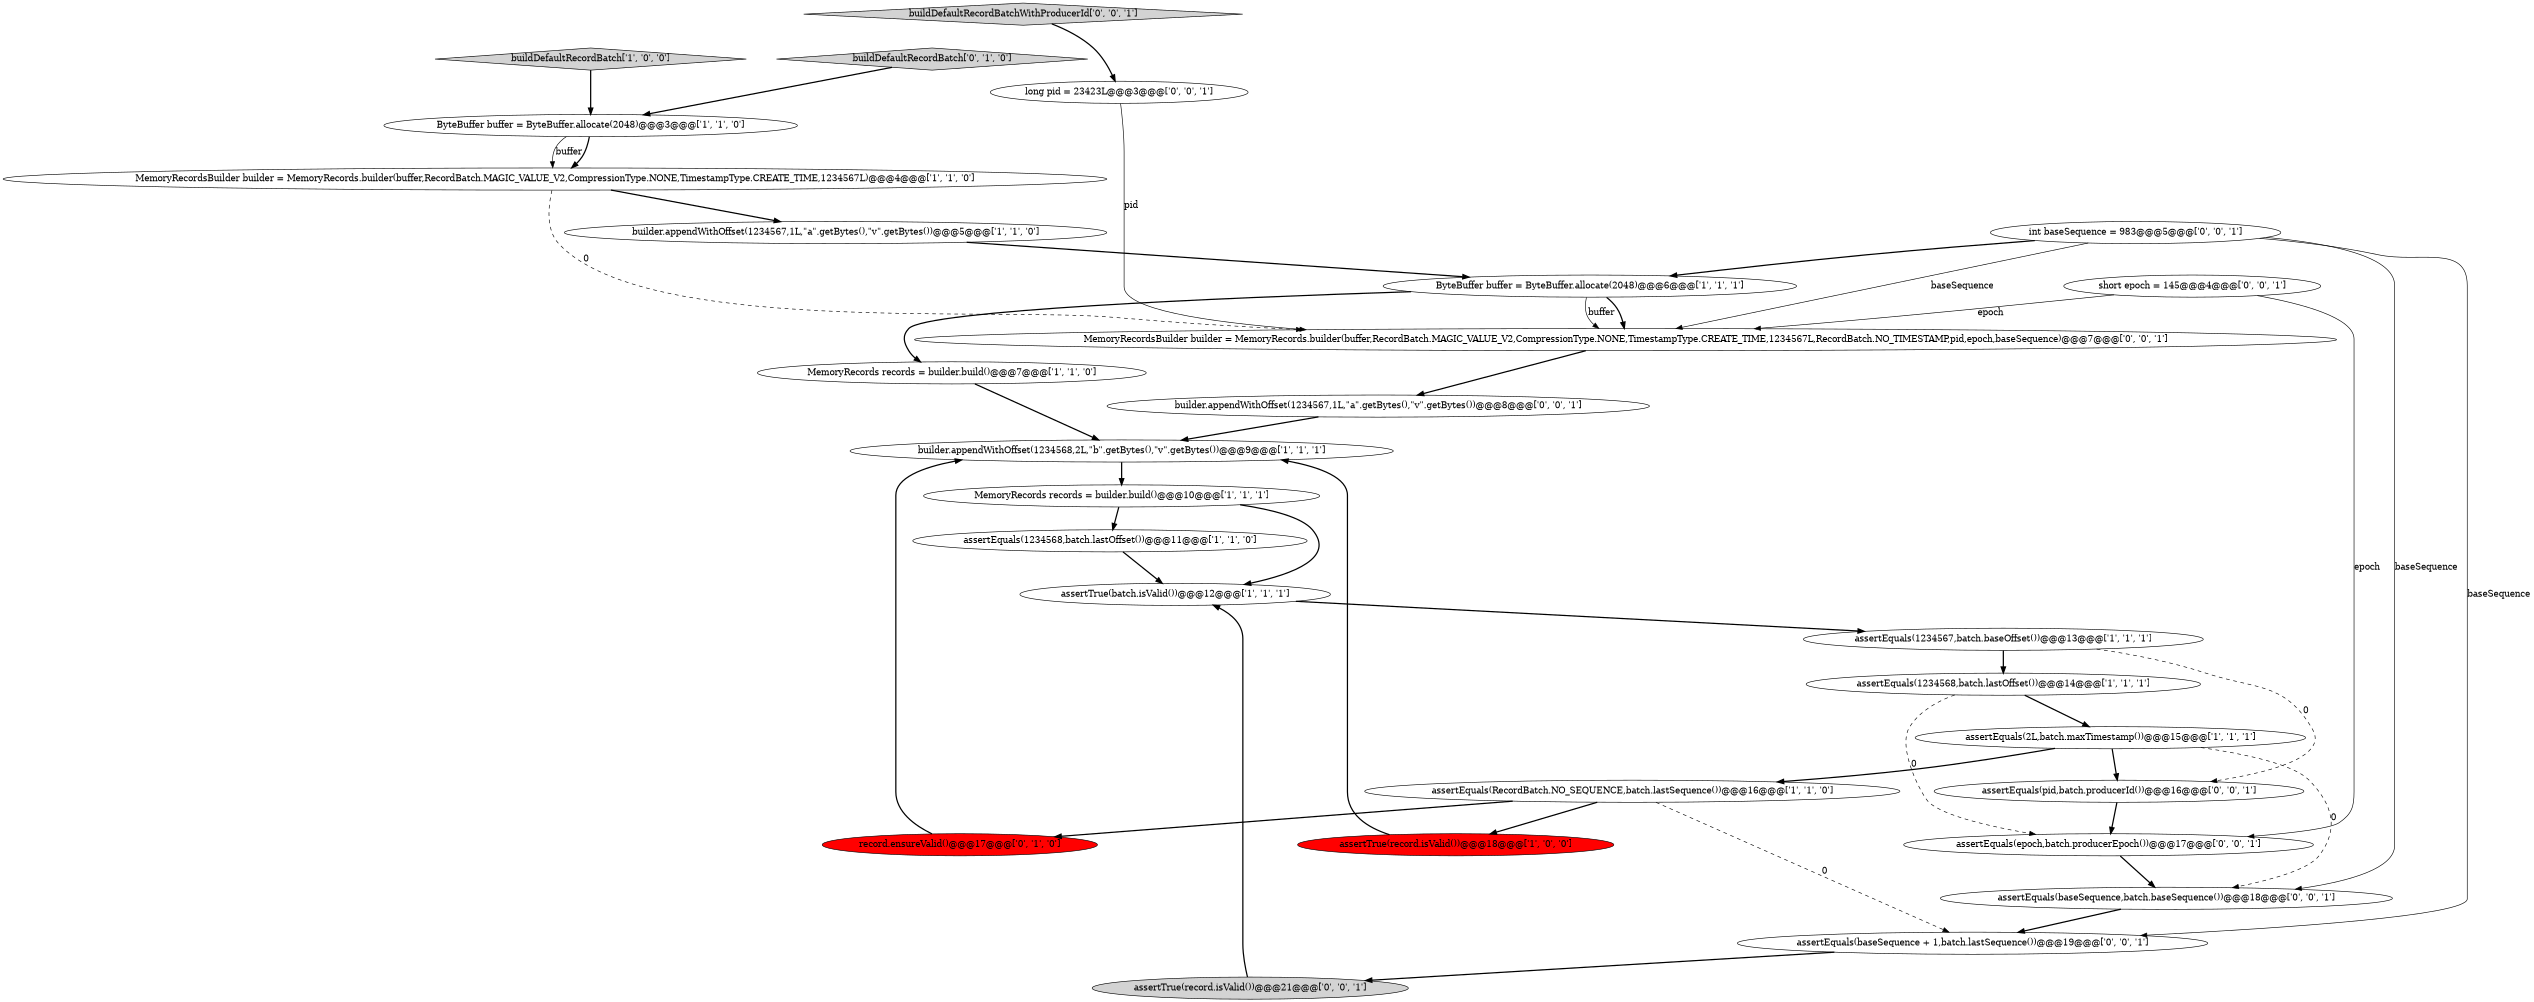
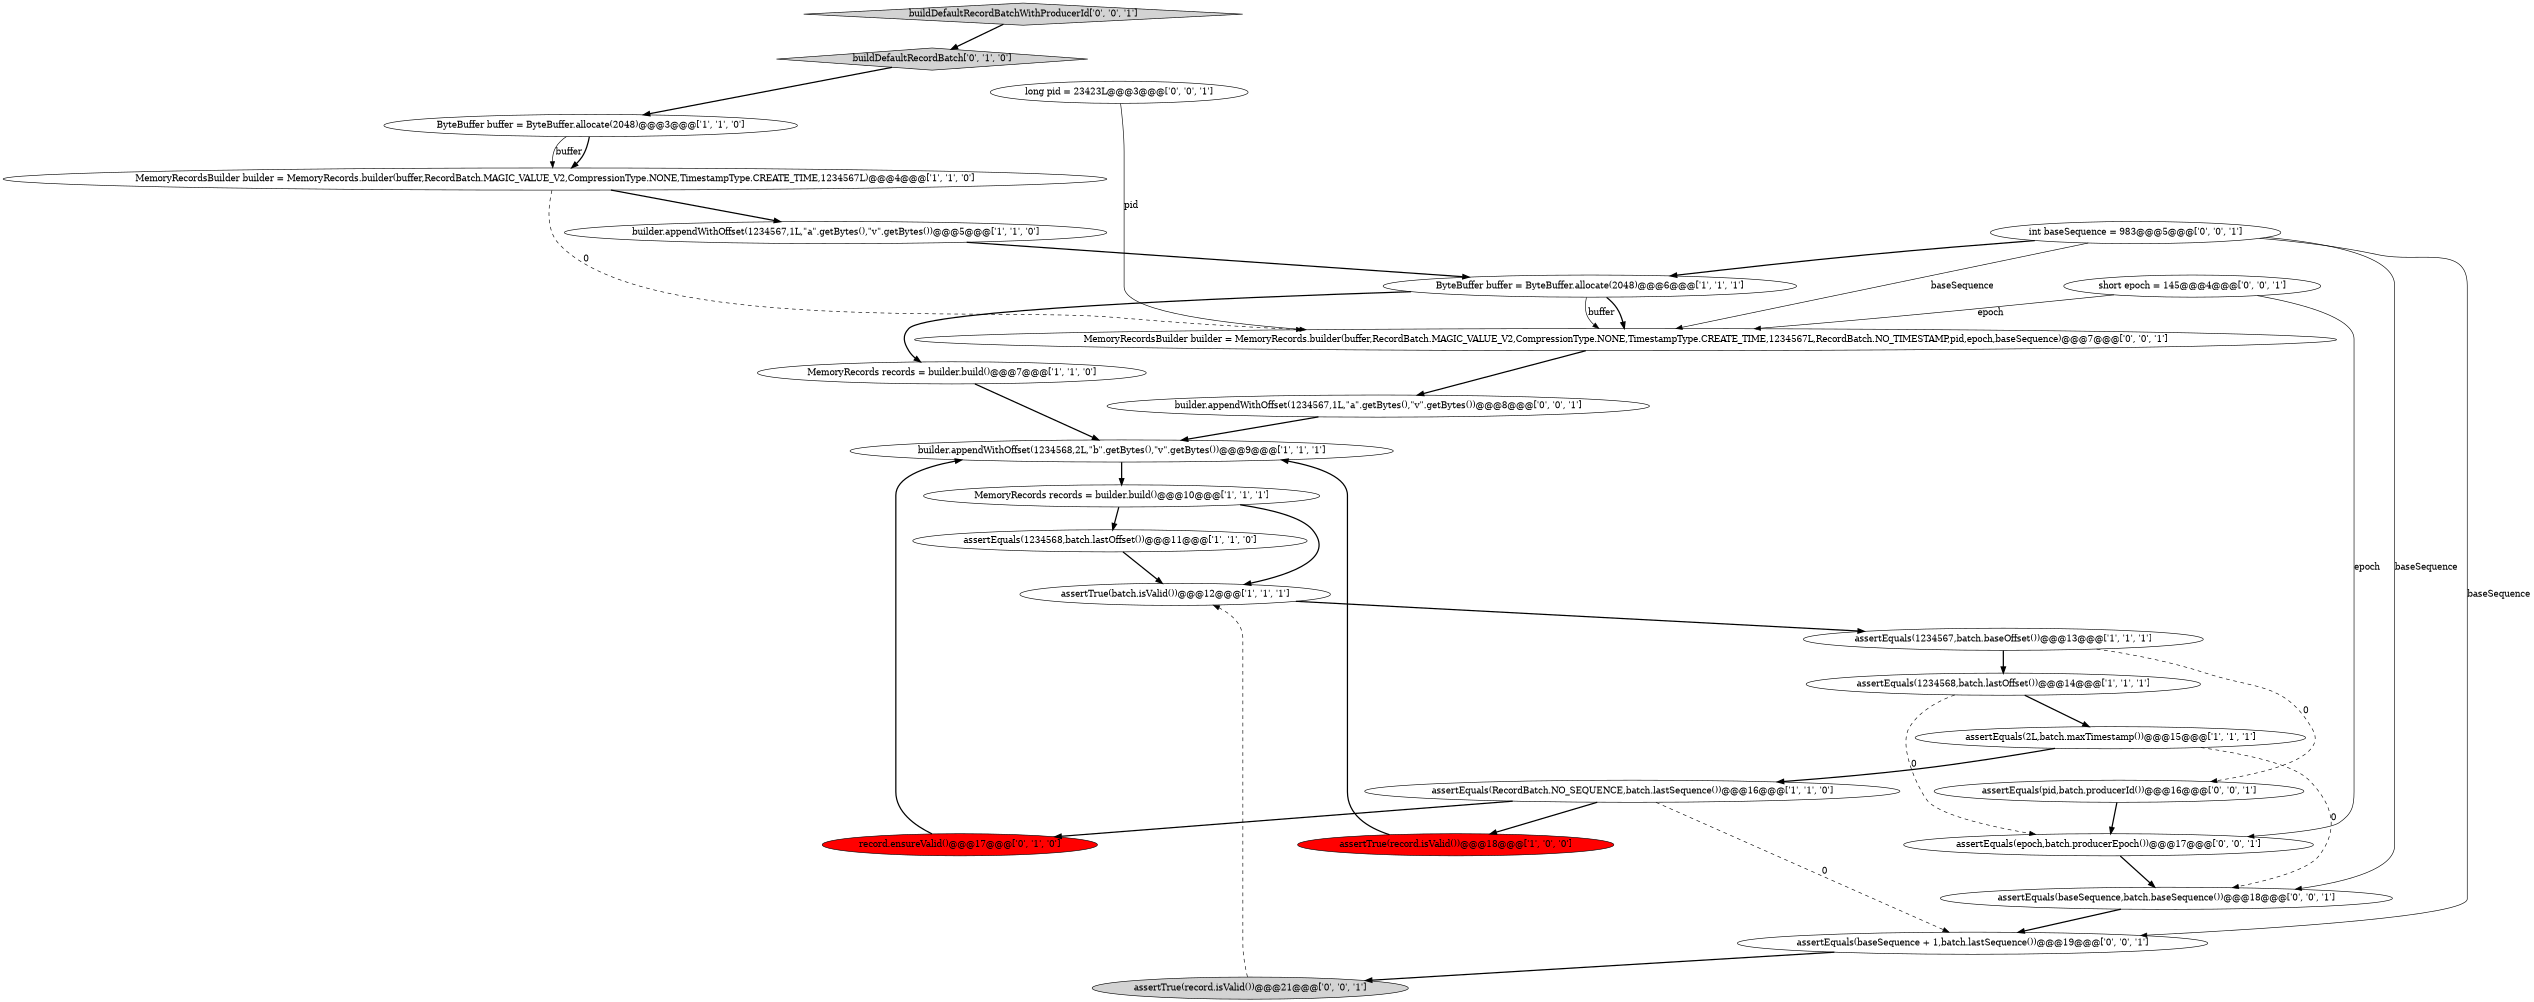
  digraph {
    node [fillcolor=white shape=ellipse style=filled]
    edge [style=bold]
-   n1 [fillcolor=lightgray label="buildDefaultRecordBatch['1', '0', '0']" shape=diamond]
    n2 [label="ByteBuffer buffer = ByteBuffer.allocate(2048)@@@3@@@['1', '1', '0']"]
    n3 [label="MemoryRecordsBuilder builder = MemoryRecords.builder(buffer,RecordBatch.MAGIC_VALUE_V2,CompressionType.NONE,TimestampType.CREATE_TIME,1234567L)@@@4@@@['1', '1', '0']"]
    n4 [label="builder.appendWithOffset(1234568,2L,\"b\".getBytes(),\"v\".getBytes())@@@9@@@['1', '1', '1']"]
    n5 [label="MemoryRecords records = builder.build()@@@10@@@['1', '1', '1']"]
    n6 [label="assertEquals(1234568,batch.lastOffset())@@@11@@@['1', '1', '0']"]
    n7 [label="assertTrue(batch.isValid())@@@12@@@['1', '1', '1']"]
    n8 [label="assertEquals(pid,batch.producerId())@@@16@@@['0', '0', '1']"]
    n9 [label="assertEquals(epoch,batch.producerEpoch())@@@17@@@['0', '0', '1']"]
    n10 [label="assertEquals(baseSequence,batch.baseSequence())@@@18@@@['0', '0', '1']"]
    n11 [fillcolor=red label="record.ensureValid()@@@17@@@['0', '1', '0']"]
    n12 [label="assertEquals(baseSequence + 1,batch.lastSequence())@@@19@@@['0', '0', '1']"]
    n13 [fillcolor=lightgray label="assertTrue(record.isValid())@@@21@@@['0', '0', '1']"]
    n14 [label="ByteBuffer buffer = ByteBuffer.allocate(2048)@@@6@@@['1', '1', '1']"]
    n15 [label="MemoryRecords records = builder.build()@@@7@@@['1', '1', '0']"]
    n16 [label="MemoryRecordsBuilder builder = MemoryRecords.builder(buffer,RecordBatch.MAGIC_VALUE_V2,CompressionType.NONE,TimestampType.CREATE_TIME,1234567L,RecordBatch.NO_TIMESTAMP,pid,epoch,baseSequence)@@@7@@@['0', '0', '1']"]
    n17 [label="builder.appendWithOffset(1234567,1L,\"a\".getBytes(),\"v\".getBytes())@@@8@@@['0', '0', '1']"]
    n18 [label="assertEquals(1234567,batch.baseOffset())@@@13@@@['1', '1', '1']"]
    n19 [label="long pid = 23423L@@@3@@@['0', '0', '1']"]
    n20 [label="short epoch = 145@@@4@@@['0', '0', '1']"]
    n21 [label="int baseSequence = 983@@@5@@@['0', '0', '1']"]
    n22 [fillcolor=lightgray label="buildDefaultRecordBatch['0', '1', '0']" shape=diamond]
    n23 [label="builder.appendWithOffset(1234567,1L,\"a\".getBytes(),\"v\".getBytes())@@@5@@@['1', '1', '0']"]
    n24 [label="assertEquals(RecordBatch.NO_SEQUENCE,batch.lastSequence())@@@16@@@['1', '1', '0']"]
    n25 [fillcolor=red label="assertTrue(record.isValid())@@@18@@@['1', '0', '0']"]
    n26 [label="assertEquals(2L,batch.maxTimestamp())@@@15@@@['1', '1', '1']"]
    n27 [label="assertEquals(1234568,batch.lastOffset())@@@14@@@['1', '1', '1']"]
    n28 [fillcolor=lightgray label="buildDefaultRecordBatchWithProducerId['0', '0', '1']" shape=diamond]
-   n1 -> n2
    n2 -> n3 [label=buffer style=solid]
    n2 -> n3
    n3 -> n16 [label=0 style=dashed]
    n3 -> n23
    n4 -> n5
    n5 -> n6
    n5 -> n7
    n6 -> n7
    n7 -> n18
    n8 -> n9
    n9 -> n10
    n10 -> n12
    n11 -> n4
    n12 -> n13
-   n13 -> n7
+   n13 -> n7 [style=dashed]
    n14 -> n15
    n14 -> n16
    n14 -> n16 [label=buffer style=solid]
    n15 -> n4
    n16 -> n17
    n17 -> n4
    n18 -> n8 [label=0 style=dashed]
    n18 -> n27
    n19 -> n16 [label=pid style=solid]
    n20 -> n9 [label=epoch style=solid]
    n20 -> n16 [label=epoch style=solid]
    n21 -> n10 [label=baseSequence style=solid]
    n21 -> n12 [label=baseSequence style=solid]
    n21 -> n14
    n21 -> n16 [label=baseSequence style=solid]
    n22 -> n2
    n23 -> n14
    n24 -> n11
    n24 -> n12 [label=0 style=dashed]
    n24 -> n25
    n25 -> n4
-   n26 -> n8
    n26 -> n10 [label=0 style=dashed]
    n26 -> n24
    n27 -> n9 [label=0 style=dashed]
    n27 -> n26
-   n28 -> n19
+   n28 -> n22
  }
